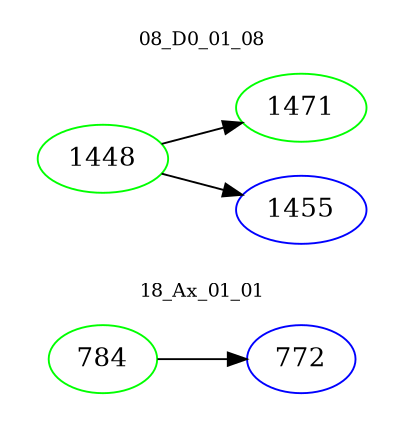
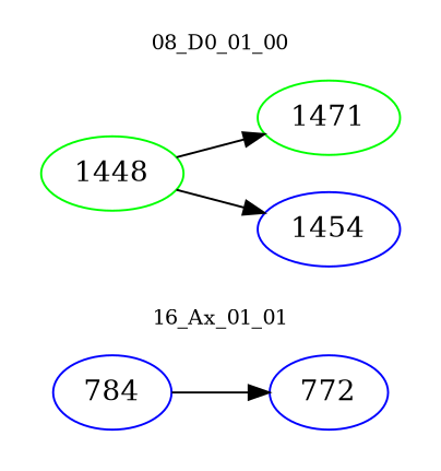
  digraph {
    rankdir=LR
    node [color=green]
    edge [color=black]
-   n1 [label=784]
+   n1 [color=blue label=784]
    n2 [color=blue label=772]
    n3 [label=1448]
-   n4 [color=blue label=1455]
+   n4 [color=blue label=1454]
    n5 [label=1471]
    subgraph cluster_1 {
      color=white
      fontsize=10
-     label="18_Ax_01_01"
+     label="16_Ax_01_01"
      n1
      n2
    }
    subgraph cluster_2 {
      color=white
      fontsize=10
-     label="08_D0_01_08"
+     label="08_D0_01_00"
      n3
      n4
      n5
    }
    n1 -> n2
    n3 -> n4
    n3 -> n5
  }
